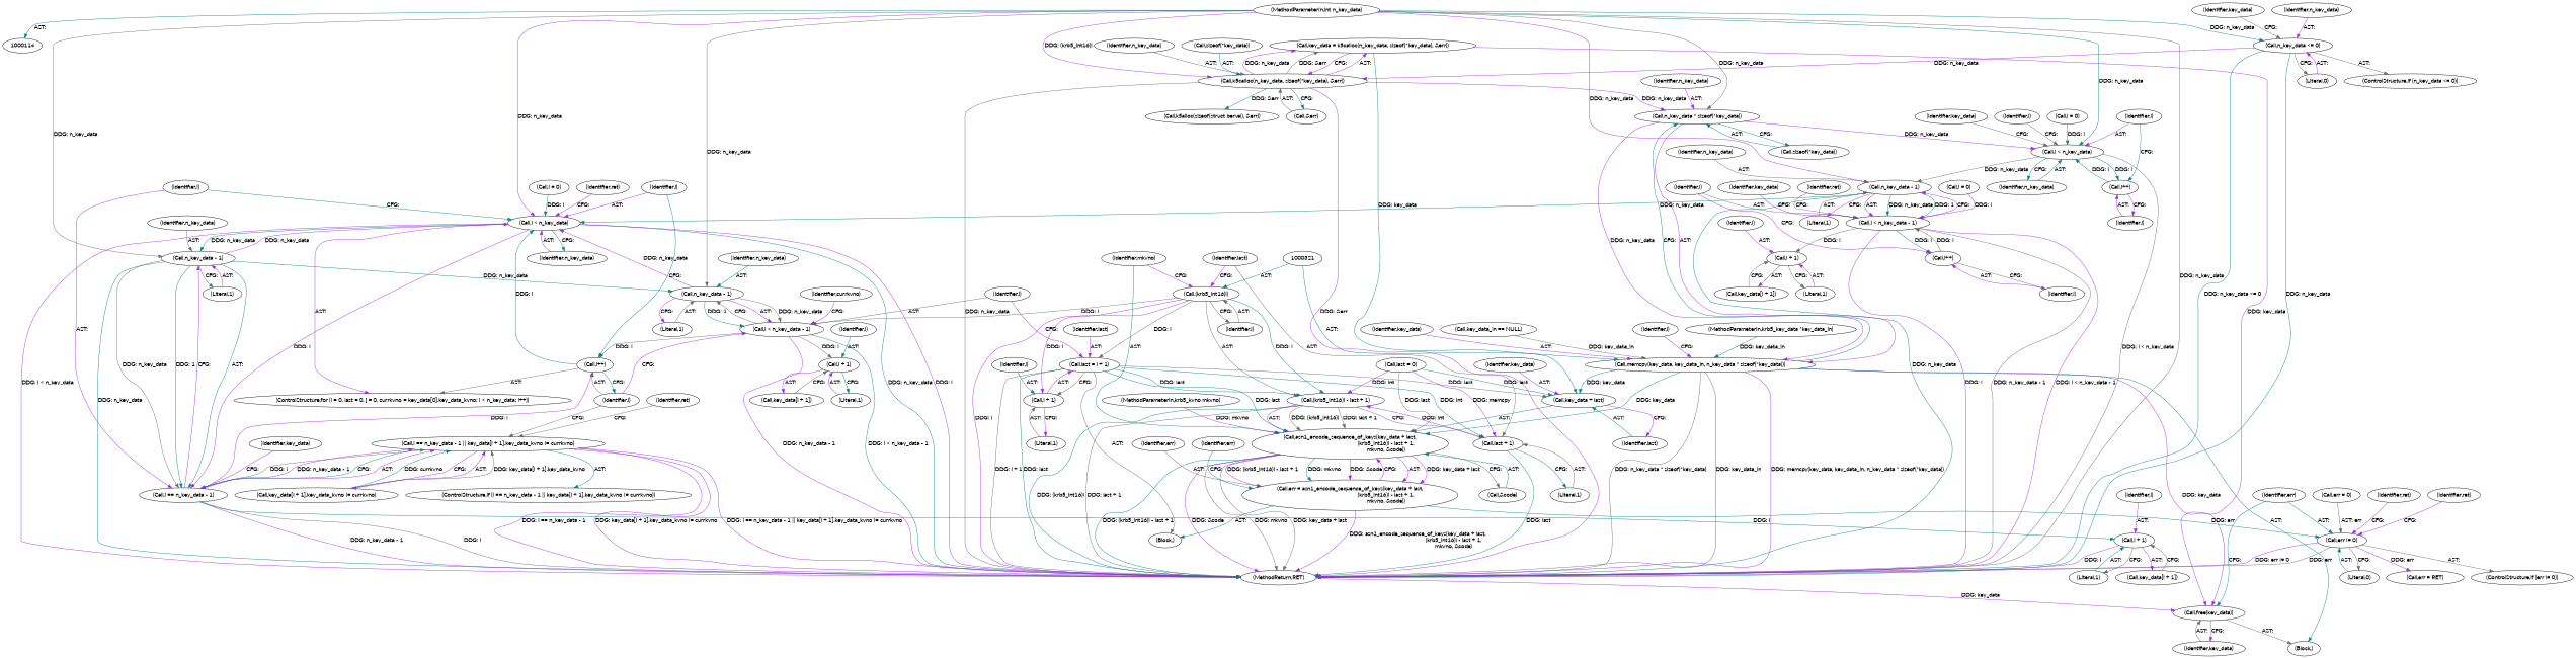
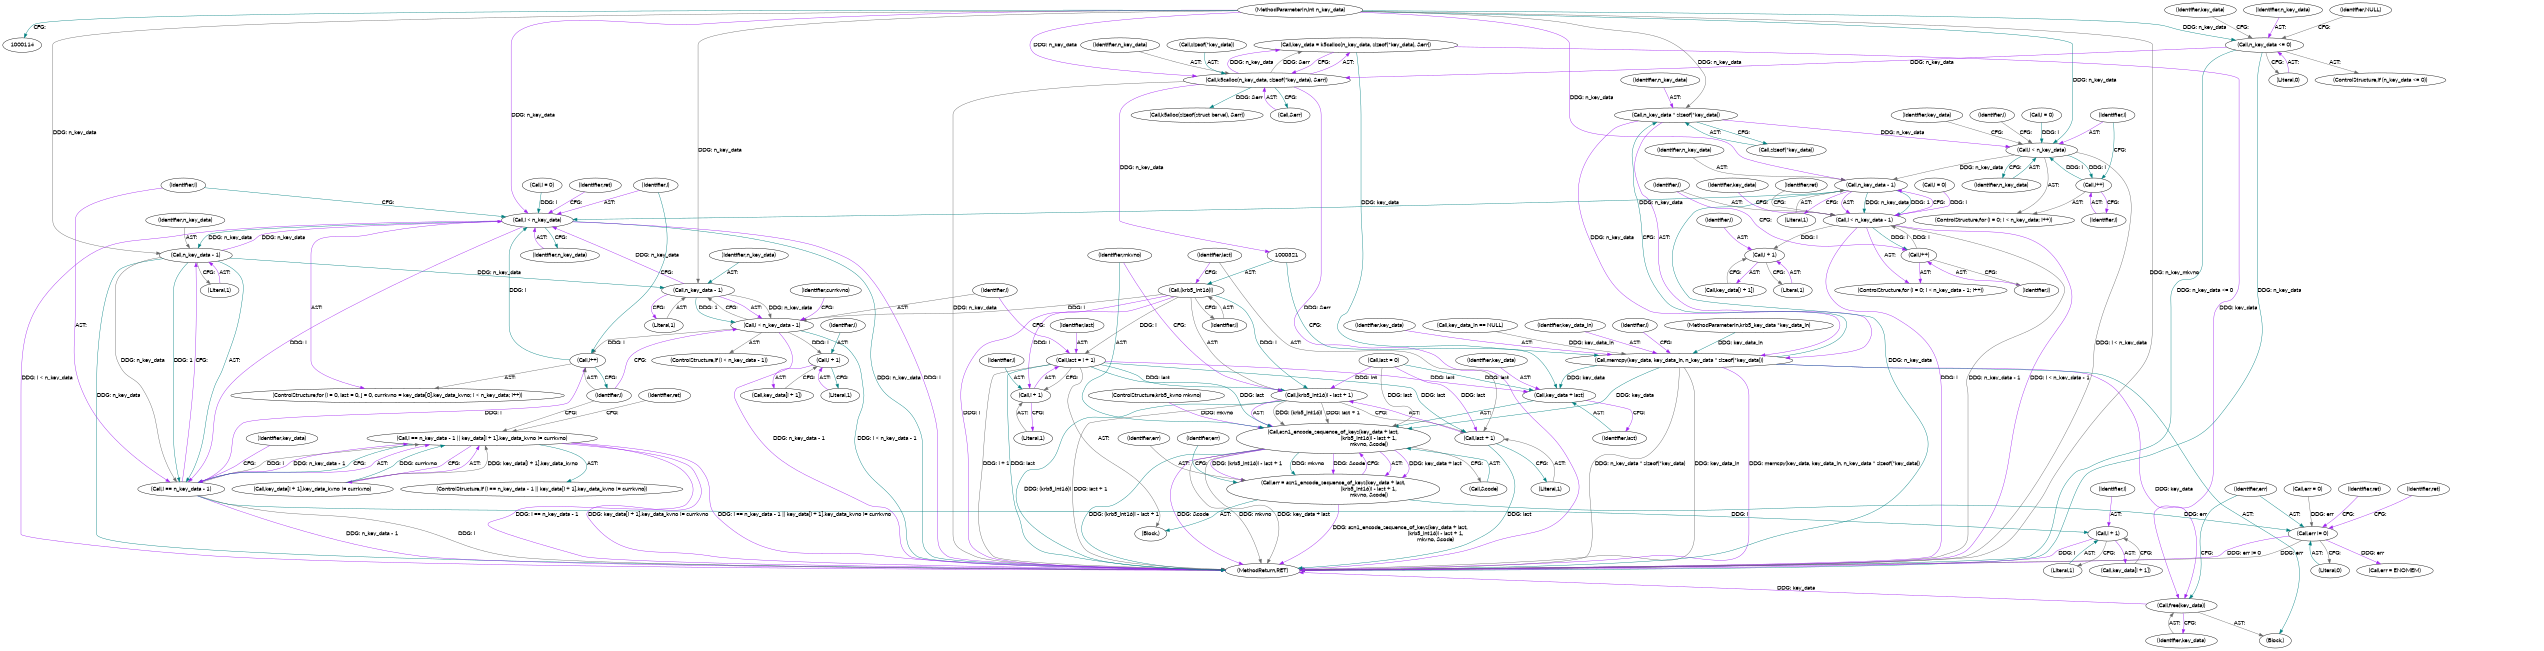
  digraph {
    fontname=Lato
    node [fontname=Lato]
    edge [color=purple fontname=Lato]
    n1 [label="(Call,n_key_data * sizeof(*key_data))"]
    n2 [label="(Call,memcpy(key_data, key_data_in, n_key_data * sizeof(*key_data)))"]
    n3 [label="(Call,i < n_key_data)"]
    n4 [label="(Call,sizeof(*key_data))"]
    n5 [label="(MethodReturn,RET)"]
    n6 [label="(Call,asn1_encode_sequence_of_keys(key_data + last,\n                                               (krb5_int16)i - last + 1,\n                                               mkvno, &code))"]
    n7 [label="(Call,key_data + last)"]
    n8 [label="(Call,free(key_data))"]
    n9 [label="(Block,)"]
    n10 [label="(Call,n_key_data - 1)"]
    n11 [label="(Call,i++)"]
+   n12 [label="(ControlStructure,for (i = 0; i < n_key_data; i++))"]
    n13 [label="(Identifier,n_key_data)"]
    n14 [label="(Call,k5calloc(n_key_data, sizeof(*key_data), &err))"]
    n15 [label="(Call,key_data = k5calloc(n_key_data, sizeof(*key_data), &err))"]
    n16 [label="(Call,k5alloc(sizeof(struct berval), &err))"]
    n17 [label="(Call,&err)"]
    n18 [label="(Call,n_key_data <= 0)"]
    n19 [label="(Literal,0)"]
    n20 [label="(ControlStructure,if (n_key_data <= 0))"]
    n21 [label="(MethodParameterIn,int n_key_data)"]
    n22 [label="(Call,i < n_key_data)"]
    n23 [label="(Call,n_key_data - 1)"]
    n24 [label="(Call,n_key_data - 1)"]
    n25 [label=1000114]
    n26 [label="(Call,i < n_key_data - 1)"]
    n27 [label="(Literal,1)"]
    n28 [label="(Call,i == n_key_data - 1)"]
    n29 [label="(ControlStructure,for (i = 0, last = 0, j = 0, currkvno = key_data[0].key_data_kvno; i < n_key_data; i++))"]
    n30 [label="(Identifier,n_key_data)"]
    n31 [label="(Literal,1)"]
    n32 [label="(Call,i < n_key_data - 1)"]
    n33 [label="(Literal,1)"]
    n34 [label="(Call,err = asn1_encode_sequence_of_keys(key_data + last,\n                                               (krb5_int16)i - last + 1,\n                                               mkvno, &code))"]
    n35 [label="(Call,&code)"]
    n36 [label="(Identifier,last)"]
    n37 [label="(Identifier,key_data)"]
    n38 [label="(Call,err != 0)"]
    n39 [label="(Block,)"]
-   n40 [label="(ControlStructure,if (err != 0))"]
    n41 [label="(Literal,0)"]
-   n42 [label="(Call,err = RET)"]
+   n42 [label="(Call,err = ENOMEM)"]
    n43 [label="(Identifier,i)"]
    n44 [label="(Call,i++)"]
    n45 [label="(Call,i + 1)"]
+   n46 [label="(ControlStructure,for (i = 0; i < n_key_data - 1; i++))"]
    n47 [label="(Identifier,i)"]
    n48 [label="(Literal,1)"]
    n49 [label="(Call,key_data[i + 1])"]
    n50 [label="(Call,i++)"]
    n51 [label="(Call,i == n_key_data - 1 || key_data[i + 1].key_data_kvno != currkvno)"]
    n52 [label="(Call,i + 1)"]
    n53 [label="(Identifier,i)"]
    n54 [label="(Call,key_data[i + 1].key_data_kvno != currkvno)"]
    n55 [label="(ControlStructure,if (i == n_key_data - 1 || key_data[i + 1].key_data_kvno != currkvno))"]
    n56 [label="(Literal,1)"]
    n57 [label="(Call,key_data[i + 1])"]
    n58 [label="(Call,(krb5_int16)i)"]
    n59 [label="(Call,(krb5_int16)i - last + 1)"]
    n60 [label="(Call,last = i + 1)"]
    n61 [label="(Call,i + 1)"]
    n62 [label="(Identifier,i)"]
    n63 [label="(Call,last + 1)"]
    n64 [label="(Literal,1)"]
    n65 [label="(Call,i + 1)"]
+   n66 [label="(ControlStructure,if (i < n_key_data - 1))"]
    n67 [label="(Literal,1)"]
    n68 [label="(Literal,1)"]
    n69 [label="(Call,key_data[i + 1])"]
    n70 [label="(Identifier,key_data)"]
    n71 [label="(Identifier,i)"]
    n72 [label="(Identifier,n_key_data)"]
    n73 [label="(Identifier,ret)"]
    n74 [label="(MethodParameterIn,krb5_key_data *key_data_in)"]
    n75 [label="(Call,i = 0)"]
    n76 [label="(Identifier,key_data)"]
    n77 [label="(Identifier,n_key_data)"]
    n78 [label="(Identifier,n_key_data)"]
    n79 [label="(Identifier,key_data)"]
    n80 [label="(Identifier,last)"]
    n81 [label="(Identifier,err)"]
+   n82 [label="(Identifier,NULL)"]
    n83 [label="(Identifier,i)"]
    n84 [label="(Call,i = 0)"]
    n85 [label="(Identifier,err)"]
    n86 [label="(Identifier,last)"]
    n87 [label="(Identifier,i)"]
    n88 [label="(Identifier,n_key_data)"]
    n89 [label="(Identifier,i)"]
    n90 [label="(Identifier,currkvno)"]
    n91 [label="(Identifier,ret)"]
    n92 [label="(Identifier,key_data)"]
    n93 [label="(Identifier,key_data)"]
    n94 [label="(Identifier,key_data)"]
    n95 [label="(Call,key_data_in == NULL)"]
    n96 [label="(Identifier,err)"]
    n97 [label="(Identifier,ret)"]
    n98 [label="(Identifier,i)"]
    n99 [label="(Identifier,n_key_data)"]
    n100 [label="(Call,err = 0)"]
    n101 [label="(Identifier,i)"]
    n102 [label="(Identifier,i)"]
    n103 [label="(Call,sizeof(*key_data))"]
-   n104 [label="(MethodParameterIn,krb5_kvno mkvno)"]
+   n104 [label="(ControlStructure,krb5_kvno mkvno)"]
    n105 [label="(Identifier,mkvno)"]
    n106 [label="(Call,i = 0)"]
    n107 [label="(Identifier,i)"]
+   n108 [label="(Identifier,key_data_in)"]
    n109 [label="(Identifier,i)"]
    n110 [label="(Identifier,n_key_data)"]
    n111 [label="(Identifier,i)"]
    n112 [label="(Call,last = 0)"]
    n113 [label="(Identifier,i)"]
    n114 [label="(Identifier,ret)"]
    n115 [label="(Identifier,ret)"]
    1000321
    n1 -> n2 [label="AST: "]
    n1 -> n2 [label="DDG: n_key_data"]
    n1 -> n3 [label="DDG: n_key_data"]
    n1 -> n4 [color=teal label="CFG: "]
    n2 -> n1 [color=teal label="CFG: "]
    n2 -> n5 [color=gray40 label="DDG: n_key_data * sizeof(*key_data)"]
    n2 -> n5 [color=gray40 label="DDG: key_data_in"]
    n2 -> n5 [label="DDG: memcpy(key_data, key_data_in, n_key_data * sizeof(*key_data))"]
    n2 -> n6 [color=teal label="DDG: key_data"]
    n2 -> n7 [color=teal label="DDG: key_data"]
    n2 -> n8 [label="DDG: key_data"]
    n2 -> n9 [color=teal label="AST: "]
    n3 -> n5 [color=gray40 label="DDG: i < n_key_data"]
    n3 -> n10 [color=gray40 label="DDG: n_key_data"]
    n3 -> n11 [color=teal label="DDG: i"]
+   n3 -> n12 [color=gray40 label="AST: "]
    n3 -> n13 [color=teal label="CFG: "]
    n4 -> n1 [color=teal label="AST: "]
    n6 -> n5 [color=gray40 label="DDG: mkvno"]
    n6 -> n5 [color=gray40 label="DDG: key_data + last"]
    n6 -> n5 [color=teal label="DDG: (krb5_int16)i - last + 1"]
    n6 -> n5 [label="DDG: &code"]
    n6 -> n34 [label="AST: "]
    n6 -> n34 [label="DDG: key_data + last"]
    n6 -> n34 [label="DDG: (krb5_int16)i - last + 1"]
    n6 -> n34 [color=teal label="DDG: mkvno"]
    n6 -> n34 [label="DDG: &code"]
    n6 -> n35 [color=gray40 label="CFG: "]
    n7 -> n6 [color=teal label="AST: "]
    n7 -> n36 [label="CFG: "]
-   n5 -> n8 [label="DDG: key_data"]
+   n8 -> n5 [label="DDG: key_data"]
    n8 -> n9 [color=gray40 label="AST: "]
    n8 -> n37 [label="CFG: "]
    n10 -> n5 [color=teal label="DDG: n_key_data"]
    n10 -> n22 [color=teal label="DDG: n_key_data"]
    n10 -> n26 [label="AST: "]
    n10 -> n26 [color=teal label="DDG: n_key_data"]
    n10 -> n26 [color=teal label="DDG: 1"]
    n10 -> n27 [label="CFG: "]
    n11 -> n3 [color=teal label="DDG: i"]
+   n11 -> n12 [color=gray40 label="AST: "]
    n11 -> n43 [label="CFG: "]
    n13 -> n3 [color=teal label="AST: "]
-   n14 -> n1 [label="DDG: n_key_data"]
+   n14 -> 1000321 [label="DDG: n_key_data"]
    n14 -> n5 [label="DDG: &err"]
    n14 -> n5 [color=gray40 label="DDG: n_key_data"]
    n14 -> n15 [label="AST: "]
    n14 -> n15 [label="DDG: n_key_data"]
    n14 -> n15 [color=gray40 label="DDG: &err"]
    n14 -> n16 [color=teal label="DDG: &err"]
    n14 -> n17 [color=teal label="CFG: "]
    n15 -> n2 [color=teal label="DDG: key_data"]
    n15 -> n8 [label="DDG: key_data"]
    n15 -> n14 [label="CFG: "]
-   n17 -> n14 [color=gray40 label="AST: "]
+   n17 -> n14 [label="AST: "]
    n18 -> n5 [color=teal label="DDG: n_key_data <= 0"]
    n18 -> n5 [color=teal label="DDG: n_key_data"]
    n18 -> n14 [label="DDG: n_key_data"]
    n18 -> n19 [color=gray40 label="CFG: "]
    n18 -> n20 [color=gray40 label="AST: "]
    n19 -> n18 [label="AST: "]
    n21 -> n1 [color=gray40 label="DDG: n_key_data"]
    n21 -> n3 [color=teal label="DDG: n_key_data"]
-   n21 -> n5 [color=gray40 label="DDG: n_key_data"]
+   n21 -> n5 [color=gray40 label="DDG: n_key_mkvno"]
    n21 -> n10 [label="DDG: n_key_data"]
-   n21 -> n14 [label="DDG: (krb5_int16)i"]
+   n21 -> n14 [label="DDG: n_key_data"]
    n21 -> n18 [color=teal label="DDG: n_key_data"]
    n21 -> n22 [label="DDG: n_key_data"]
    n21 -> n23 [color=gray40 label="DDG: n_key_data"]
    n21 -> n24 [color=gray40 label="DDG: n_key_data"]
-   n21 -> n25 [color=teal label="AST: "]
+   n21 -> n25 [color=teal label="CFG: "]
    n22 -> n5 [color=teal label="DDG: n_key_data"]
    n22 -> n5 [label="DDG: i"]
    n22 -> n5 [label="DDG: i < n_key_data"]
    n22 -> n23 [color=teal label="DDG: n_key_data"]
    n22 -> n28 [label="DDG: i"]
    n22 -> n29 [label="AST: "]
    n22 -> n30 [color=teal label="CFG: "]
    n23 -> n5 [color=teal label="DDG: n_key_data"]
    n23 -> n22 [label="DDG: n_key_data"]
    n23 -> n24 [color=teal label="DDG: n_key_data"]
    n23 -> n28 [color=teal label="AST: "]
    n23 -> n28 [color=gray40 label="DDG: n_key_data"]
    n23 -> n28 [color=teal label="DDG: 1"]
    n23 -> n31 [color=gray40 label="CFG: "]
    n24 -> n22 [label="DDG: n_key_data"]
    n24 -> n32 [label="AST: "]
    n24 -> n32 [color=gray40 label="DDG: n_key_data"]
    n24 -> n32 [color=teal label="DDG: 1"]
    n24 -> n33 [label="CFG: "]
    n26 -> n5 [label="DDG: i"]
    n26 -> n5 [color=gray40 label="DDG: n_key_data - 1"]
    n26 -> n5 [label="DDG: i < n_key_data - 1"]
    n26 -> n10 [label="CFG: "]
    n26 -> n44 [color=teal label="DDG: i"]
    n26 -> n45 [color=gray40 label="DDG: i"]
+   n26 -> n46 [label="AST: "]
    n27 -> n10 [color=gray40 label="AST: "]
    n28 -> n5 [label="DDG: n_key_data - 1"]
    n28 -> n5 [color=gray40 label="DDG: i"]
    n28 -> n23 [label="CFG: "]
    n28 -> n50 [label="DDG: i"]
    n28 -> n51 [label="AST: "]
    n28 -> n51 [color=gray40 label="DDG: i"]
    n28 -> n51 [label="DDG: n_key_data - 1"]
    n28 -> n52 [color=teal label="DDG: i"]
    n30 -> n22 [label="AST: "]
    n31 -> n23 [label="AST: "]
    n32 -> n5 [color=teal label="DDG: i < n_key_data - 1"]
    n32 -> n5 [label="DDG: n_key_data - 1"]
    n32 -> n24 [color=gray40 label="CFG: "]
    n32 -> n50 [color=gray40 label="DDG: i"]
    n32 -> n65 [color=gray40 label="DDG: i"]
+   n32 -> n66 [color=gray40 label="AST: "]
    n33 -> n24 [color=gray40 label="AST: "]
    n34 -> n5 [label="DDG: asn1_encode_sequence_of_keys(key_data + last,\n                                               (krb5_int16)i - last + 1,\n                                               mkvno, &code)"]
    n34 -> n6 [label="CFG: "]
    n34 -> n38 [color=teal label="DDG: err"]
    n34 -> n39 [color=teal label="AST: "]
    n35 -> n6 [color=teal label="AST: "]
    n36 -> n7 [color=teal label="AST: "]
    n37 -> n8 [color=gray40 label="AST: "]
    n38 -> n5 [label="DDG: err != 0"]
    n38 -> n5 [color=gray40 label="DDG: err"]
-   n38 -> n40 [color=gray40 label="AST: "]
    n38 -> n41 [color=gray40 label="CFG: "]
    n38 -> n42 [label="DDG: err"]
    n41 -> n38 [color=teal label="AST: "]
    n43 -> n11 [label="AST: "]
    n44 -> n26 [color=gray40 label="DDG: i"]
+   n44 -> n46 [label="AST: "]
    n44 -> n47 [color=gray40 label="CFG: "]
    n45 -> n48 [color=gray40 label="CFG: "]
    n45 -> n49 [label="AST: "]
    n47 -> n44 [label="AST: "]
    n48 -> n45 [label="AST: "]
    n49 -> n45 [color=gray40 label="CFG: "]
    n50 -> n22 [color=teal label="DDG: i"]
    n50 -> n29 [color=gray40 label="AST: "]
    n50 -> n53 [color=teal label="CFG: "]
    n51 -> n5 [label="DDG: i == n_key_data - 1"]
    n51 -> n5 [label="DDG: key_data[i + 1].key_data_kvno != currkvno"]
    n51 -> n5 [label="DDG: i == n_key_data - 1 || key_data[i + 1].key_data_kvno != currkvno"]
    n51 -> n28 [color=teal label="CFG: "]
    n51 -> n54 [label="CFG: "]
    n51 -> n55 [color=teal label="AST: "]
    n52 -> n5 [label="DDG: i"]
    n52 -> n56 [color=gray40 label="CFG: "]
    n52 -> n57 [label="AST: "]
    n53 -> n32 [label="CFG: "]
    n53 -> n50 [color=gray40 label="AST: "]
    n53 -> n51 [color=gray40 label="CFG: "]
    n54 -> n51 [label="AST: "]
    n54 -> n51 [color=gray40 label="DDG: key_data[i + 1].key_data_kvno"]
    n54 -> n51 [color=teal label="DDG: currkvno"]
    n56 -> n52 [color=teal label="AST: "]
    n57 -> n52 [color=gray40 label="CFG: "]
    n58 -> n5 [label="DDG: i"]
    n58 -> n32 [color=gray40 label="DDG: i"]
    n58 -> n59 [color=gray40 label="AST: "]
    n58 -> n59 [color=teal label="DDG: i"]
    n58 -> n60 [color=gray40 label="DDG: i"]
    n58 -> n61 [label="DDG: i"]
    n58 -> n62 [color=gray40 label="CFG: "]
    n59 -> n5 [color=gray40 label="DDG: last + 1"]
    n59 -> n5 [color=teal label="DDG: (krb5_int16)i"]
    n59 -> n6 [label="AST: "]
    n59 -> n6 [color=gray40 label="DDG: (krb5_int16)i"]
    n59 -> n6 [color=gray40 label="DDG: last + 1"]
    n59 -> n63 [color=gray40 label="CFG: "]
    n60 -> n5 [color=gray40 label="DDG: i + 1"]
    n60 -> n5 [color=teal label="DDG: last"]
    n60 -> n6 [color=teal label="DDG: last"]
-   n60 -> n7 [color=gray40 label="DDG: last"]
+   n60 -> n7 [label="DDG: last"]
    n60 -> n39 [color=gray40 label="AST: "]
    n60 -> n59 [color=teal label="DDG: last"]
    n60 -> n61 [color=gray40 label="CFG: "]
-   n60 -> n63 [color=teal label="DDG: int"]
+   n60 -> n63 [color=teal label="DDG: last"]
    n61 -> n60 [label="AST: "]
    n61 -> n64 [label="CFG: "]
    n62 -> n58 [color=gray40 label="AST: "]
    n63 -> n5 [color=teal label="DDG: last"]
-   n63 -> n59 [label="DDG: int"]
+   n63 -> n59 [label="AST: "]
    n63 -> n67 [color=teal label="CFG: "]
    n64 -> n61 [color=gray40 label="AST: "]
    n65 -> n68 [color=teal label="CFG: "]
    n65 -> n69 [label="AST: "]
    n67 -> n63 [color=gray40 label="AST: "]
    n68 -> n65 [label="AST: "]
    n69 -> n65 [color=gray40 label="CFG: "]
    n70 -> n26 [label="CFG: "]
    n71 -> n65 [color=teal label="AST: "]
    n72 -> n23 [color=gray40 label="AST: "]
    n73 -> n26 [color=gray40 label="CFG: "]
    n74 -> n2 [color=teal label="DDG: key_data_in"]
    n75 -> n26 [label="DDG: i"]
    n76 -> n18 [color=gray40 label="CFG: "]
    n77 -> n18 [label="AST: "]
    n78 -> n24 [color=teal label="AST: "]
    n79 -> n28 [label="CFG: "]
    n80 -> n60 [label="AST: "]
    n81 -> n34 [color=gray40 label="AST: "]
+   n82 -> n18 [color=gray40 label="CFG: "]
    n83 -> n52 [label="AST: "]
    n84 -> n22 [color=teal label="DDG: i"]
    n85 -> n8 [color=teal label="CFG: "]
    n85 -> n38 [color=teal label="AST: "]
    n86 -> n58 [label="CFG: "]
    n86 -> n63 [color=gray40 label="AST: "]
    n87 -> n22 [label="AST: "]
    n87 -> n50 [color=teal label="CFG: "]
    n88 -> n14 [color=gray40 label="AST: "]
    n89 -> n32 [color=gray40 label="AST: "]
    n89 -> n60 [label="CFG: "]
    n90 -> n32 [label="CFG: "]
    n91 -> n38 [label="CFG: "]
    n92 -> n2 [label="AST: "]
    n93 -> n7 [label="AST: "]
    n94 -> n3 [color=gray40 label="CFG: "]
    n95 -> n2 [color=gray40 label="DDG: key_data_in"]
    n96 -> n34 [color=teal label="CFG: "]
    n97 -> n51 [color=gray40 label="CFG: "]
    n98 -> n22 [color=teal label="CFG: "]
    n98 -> n28 [label="AST: "]
    n99 -> n1 [label="AST: "]
-   n100 -> n38 [color=gray40 label="AST: err"]
+   n100 -> n38 [color=gray40 label="DDG: err"]
    n101 -> n61 [color=teal label="AST: "]
    n102 -> n3 [color=gray40 label="CFG: "]
    n103 -> n14 [color=teal label="AST: "]
    n104 -> n6 [label="DDG: mkvno"]
    n105 -> n6 [color=teal label="AST: "]
-   n105 -> n58 [label="CFG: "]
+   n105 -> n59 [label="CFG: "]
    n106 -> n3 [color=teal label="DDG: i"]
    n107 -> n26 [color=gray40 label="AST: "]
    n107 -> n44 [label="CFG: "]
+   n108 -> n2 [label="AST: "]
    n109 -> n3 [label="AST: "]
    n109 -> n11 [color=teal label="CFG: "]
    n110 -> n10 [color=gray40 label="AST: "]
    n111 -> n45 [label="AST: "]
    n112 -> n6 [color=gray40 label="DDG: last"]
    n112 -> n7 [color=teal label="DDG: last"]
    n112 -> n59 [label="DDG: int"]
-   n112 -> n63 [label="DDG: memcpy"]
+   n112 -> n63 [label="DDG: last"]
    n113 -> n2 [label="CFG: "]
    n114 -> n38 [label="CFG: "]
    n115 -> n22 [label="CFG: "]
-   1000321 -> n7 [color=teal label="AST: "]
+   1000321 -> n7 [color=teal label="CFG: "]
    1000321 -> n58 [color=teal label="AST: "]
  }
